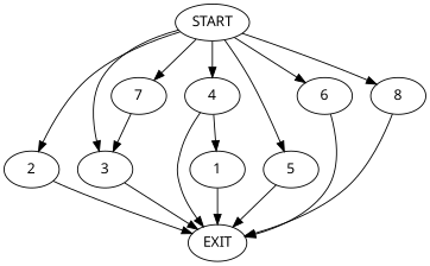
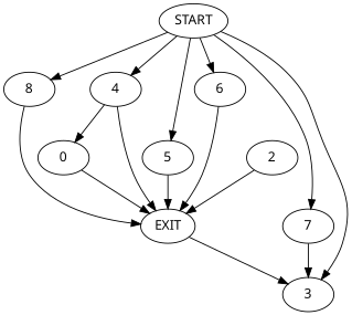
  digraph {
    fontname="Noto Sans"
    node [fontname="Noto Sans"]
    edge [fontname="Noto Sans"]
    n1 [label=START]
    2
    3
    4
    5
    6
    7
    8
    n9 [label=EXIT]
-   1
-   n1 -> 2 [tailport=s2]
+   1 [label=0]
    n1 -> 3 [tailport=s3]
    n1 -> 4 [tailport=s4]
    n1 -> 5 [tailport=s5]
    n1 -> 6 [tailport=s6]
    n1 -> 7 [tailport=s7]
    n1 -> 8
    2 -> n9
-   3 -> n9
+   n9 -> 3
    4 -> n9
    4 -> 1
    5 -> n9
    6 -> n9
    7 -> 3
    8 -> n9
    1 -> n9
  }
